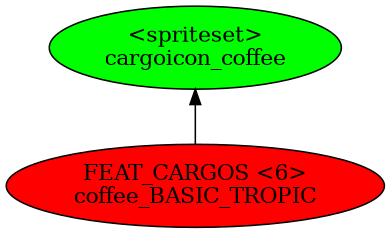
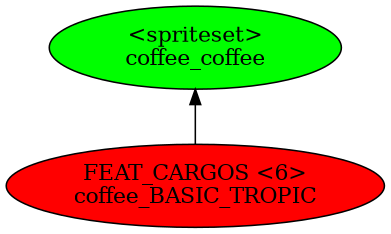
  digraph {
    rankdir=BT
    node [style=filled]
-   n1 [fillcolor=green label="<spriteset>\ncargoicon_coffee"]
+   n1 [fillcolor=green label="<spriteset>\ncoffee_coffee"]
    n2 [fillcolor=red label="FEAT_CARGOS <6>\ncoffee_BASIC_TROPIC"]
    n2 -> n1
  }
